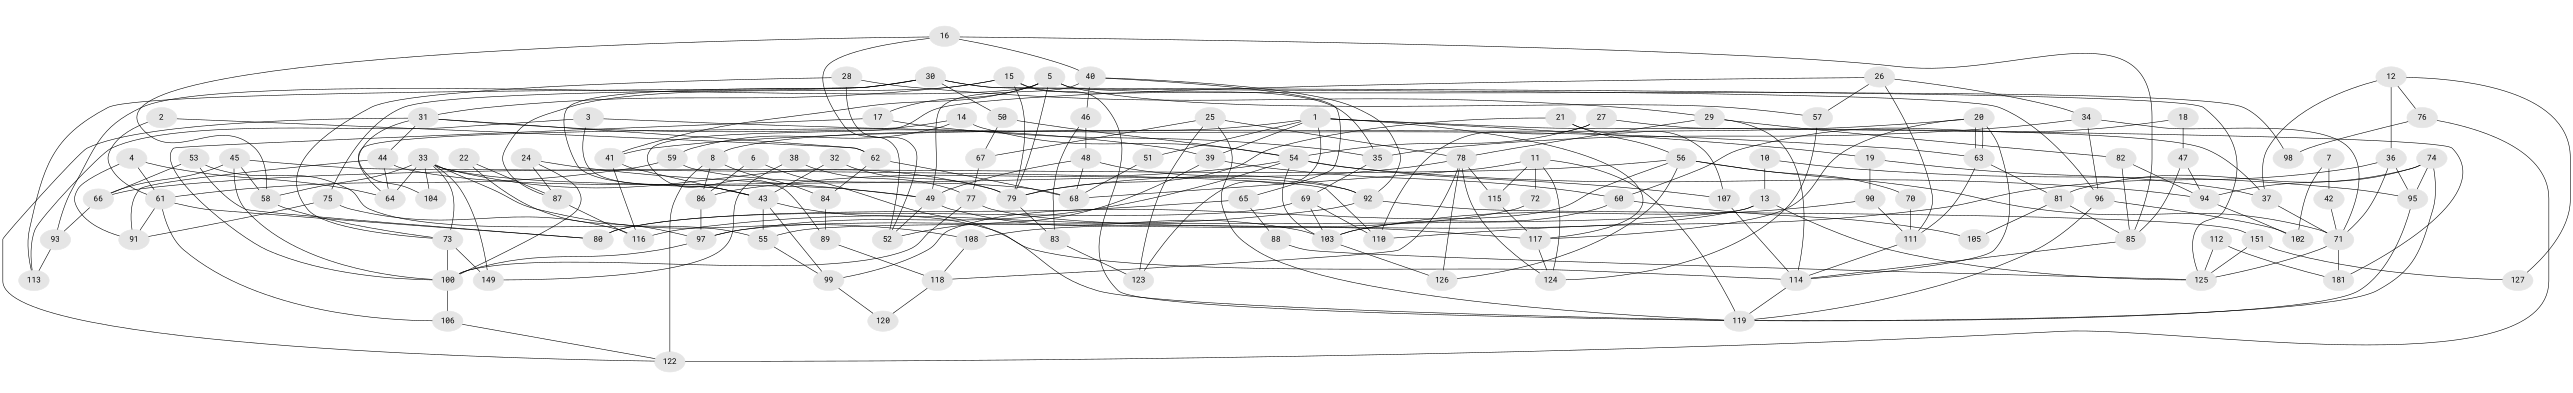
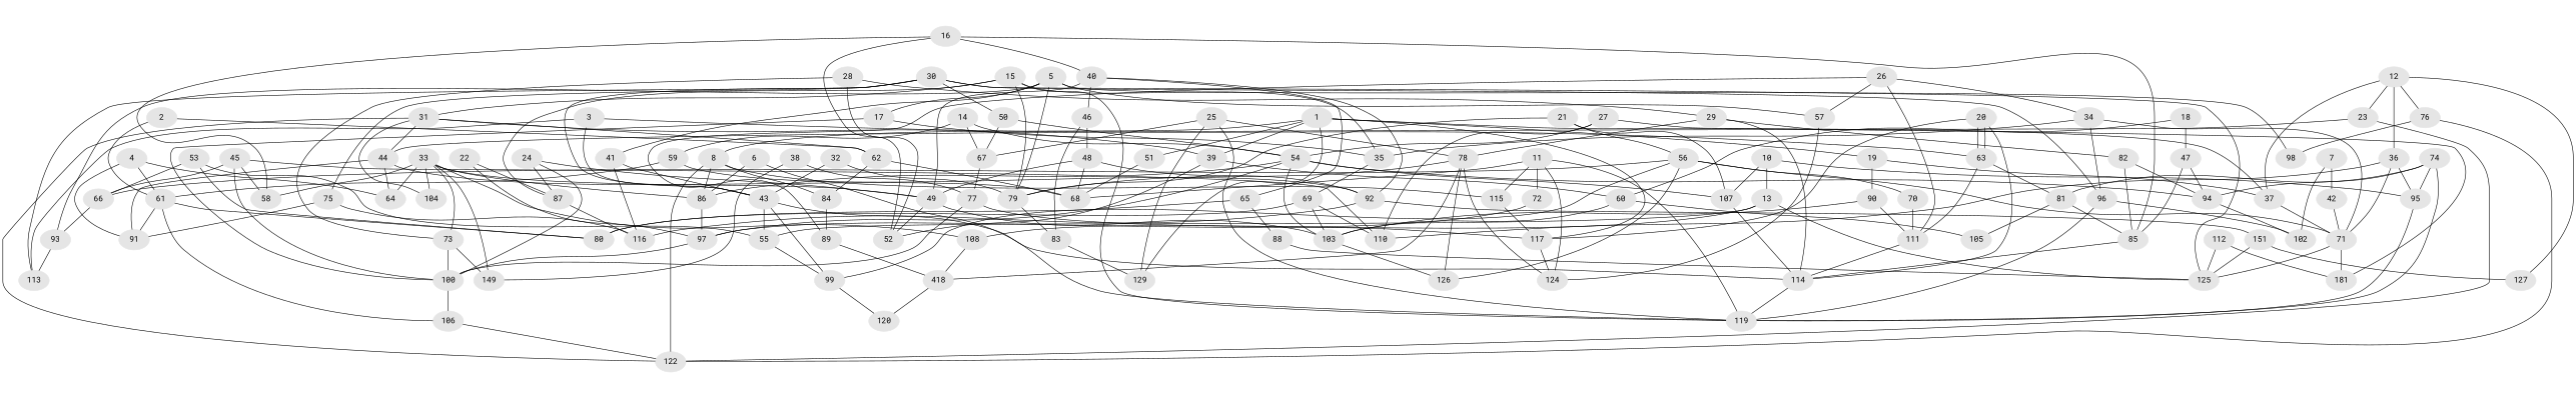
  graph {
    fontname="Roboto Mono"
    node [color=gray90 fontname="Roboto Mono" style=filled]
    edge [fontname="Roboto Mono"]
    1
    8
    19
    37
    39
    51
    117
-   123
+   123 [label=129]
    86
    84
    115
    122
    90
    71
    52
    60
    68
    124
    2
    61
    62
    91
    80
    106
    3
    43
    63
    113
    55
    114
    99
    81
    111
    4
    64
    5
    17
    41
    57
    79
    93
    98
    35
    100
    116
    83
    6
    119
    97
    7
    42
    102
    89
    53
    66
    85
    105
-   118
+   118 [label=418]
    120
    10
    13
    95
    107
    108
    125
    11
    72
    12
+   23
    36
    76
    127
    44
    110
    14
    54
    59
    67
    94
    103
    92
    77
    15
    31
    87
    104
    69
    16
    40
    58
    49
    46
    65
    73
    18
    47
    20
    21
    56
    70
    126
    22
    24
    25
    78
    26
    34
    96
    27
    n110 [label=181]
    28
    29
    82
    n114 [label=149]
    30
    50
    75
    32
    33
    38
    48
    88
    n123 [label=151]
    45
    74
    112
    1 -- 8
    1 -- 19
    1 -- 37
    1 -- 39
    1 -- 51
    1 -- 117
    1 -- 123
    8 -- 86
    8 -- 84
-   78 -- 115
+   8 -- 115
    8 -- 122
    19 -- 37
    19 -- 90
    37 -- 71
    39 -- 52
    39 -- 60
    51 -- 68
    117 -- 124
    86 -- 97
    84 -- 89
    115 -- 117
    90 -- 111
    90 -- 103
    71 -- 125
    71 -- n110
    60 -- 105
    60 -- 103
    2 -- 61
    2 -- 62
    61 -- 91
    61 -- 80
    61 -- 106
    62 -- 84
    62 -- 68
    106 -- 122
    3 -- 43
    3 -- 63
    3 -- 113
    43 -- 55
    43 -- 114
    43 -- 99
    63 -- 81
    63 -- 111
    55 -- 99
    114 -- 119
    99 -- 120
    81 -- 85
    81 -- 105
    111 -- 114
    4 -- 61
    4 -- 91
    4 -- 64
    5 -- 17
    5 -- 41
    5 -- 57
    5 -- 79
    5 -- 93
    5 -- 98
    17 -- 35
    17 -- 100
    41 -- 43
    41 -- 116
    57 -- 124
    79 -- 83
    93 -- 113
    35 -- 69
    100 -- 106
    83 -- 123
    6 -- 86
    6 -- 119
    97 -- 100
    7 -- 42
    7 -- 102
    42 -- 71
    89 -- 118
    53 -- 80
    53 -- 55
    53 -- 66
    66 -- 93
    85 -- 114
    118 -- 120
    10 -- 13
    10 -- 95
+   10 -- 107
    13 -- 55
    13 -- 108
    13 -- 125
    95 -- 119
    107 -- 114
    108 -- 118
    11 -- 115
    11 -- 68
    11 -- 124
    11 -- 119
    11 -- 72
    72 -- 97
    12 -- 37
+   12 -- 23
    12 -- 36
    12 -- 76
    12 -- 127
+   23 -- 122
+   23 -- 44
    36 -- 71
    36 -- 95
    36 -- 110
    76 -- 122
    76 -- 98
    44 -- 68
    44 -- 91
    44 -- 64
    14 -- 54
    14 -- 59
-   14 -- 64
+   14 -- 67
    54 -- 86
    54 -- 97
    54 -- 107
    54 -- 94
    54 -- 103
    59 -- 61
    59 -- 92
    67 -- 77
    94 -- 102
    103 -- 126
    92 -- 116
    92 -- n123
    77 -- 117
    77 -- 100
    15 -- 79
    15 -- 35
    15 -- 119
    15 -- 31
    15 -- 87
    31 -- 39
    31 -- 122
    31 -- 62
    31 -- 44
    31 -- 104
    87 -- 116
    69 -- 80
    69 -- 110
    69 -- 103
    16 -- 52
    16 -- 85
    16 -- 40
    16 -- 58
    40 -- 92
    40 -- 49
    40 -- 46
    40 -- 65
-   58 -- 73
    49 -- 52
    49 -- 103
    46 -- 83
    46 -- 48
    65 -- 80
    65 -- 88
    73 -- 100
    73 -- n114
    18 -- 60
    18 -- 47
    47 -- 85
    47 -- 94
    20 -- 117
    20 -- 63
    20 -- 63
    20 -- 114
-   20 -- 41
    21 -- 79
    21 -- 107
    21 -- 56
    56 -- 71
    56 -- 99
    56 -- 66
    56 -- 70
    56 -- 126
    70 -- 111
    22 -- 97
    22 -- 87
    24 -- 100
    24 -- 87
    24 -- 49
    25 -- 123
    25 -- 119
    25 -- 67
    25 -- 78
    78 -- 124
    78 -- 79
    78 -- 118
    78 -- 126
    26 -- 111
    26 -- 57
    26 -- 89
    26 -- 34
    34 -- 71
    34 -- 35
    34 -- 96
    96 -- 119
    96 -- 102
    27 -- 110
    27 -- 54
    27 -- n110
    28 -- 52
    28 -- 73
    28 -- 29
    29 -- 114
    29 -- 78
    29 -- 82
    82 -- 85
    82 -- 94
    30 -- 43
    30 -- 113
    30 -- 125
    30 -- 96
    30 -- 50
    30 -- 75
    50 -- 54
    50 -- 67
    75 -- 91
    75 -- 116
    32 -- 43
    32 -- 79
-   33 -- 79
+   33 -- 86
    33 -- 64
    33 -- 108
    33 -- 104
    33 -- 58
    33 -- 49
    33 -- 73
    33 -- n114
    38 -- 77
    38 -- n114
    48 -- 68
    48 -- 92
    48 -- 49
    88 -- 125
    n123 -- 125
    n123 -- 127
    45 -- 100
    45 -- 66
    45 -- 110
    45 -- 58
    74 -- 81
    74 -- 119
    74 -- 95
    74 -- 94
    112 -- 125
    112 -- n110
  }
